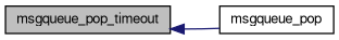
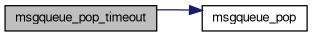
  digraph {
    rankdir=LR
    node [color=black fontname=FreeSans fontsize=10 shape=record style=filled]
    n1 [fillcolor=grey75 fontcolor=black height=0.2 label=msgqueue_pop_timeout width=0.4]
    n2 [fillcolor=white height=0.2 label=msgqueue_pop width=0.4]
-   n1 -> n2 [color=midnightblue dir=back fontname=FreeSans fontsize=10 labelfontname=FreeSans labelfontsize=10 style=solid]
+   n2 -> n1 [color=midnightblue dir=back fontname=FreeSans fontsize=10 labelfontname=FreeSans labelfontsize=10 style=solid]
  }
